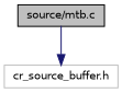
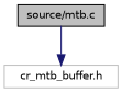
  digraph {
    node [fontname=Helvetica fontsize=10 shape=record style=filled]
    n1 [color=black fillcolor=grey75 fontcolor=black height=0.2 label="source/mtb.c" width=0.4]
-   n2 [color=grey75 fillcolor=white height=0.2 label="cr_source_buffer.h" width=0.4]
+   n2 [color=grey75 fillcolor=white height=0.2 label="cr_mtb_buffer.h" width=0.4]
    n1 -> n2 [color=midnightblue fontname=Helvetica fontsize=10 labelfontname=Helvetica labelfontsize=10 style=solid]
  }
